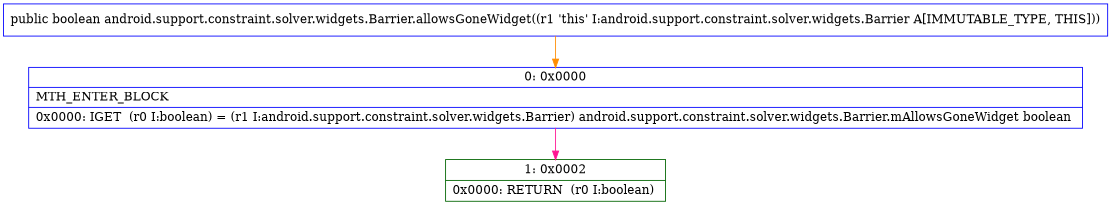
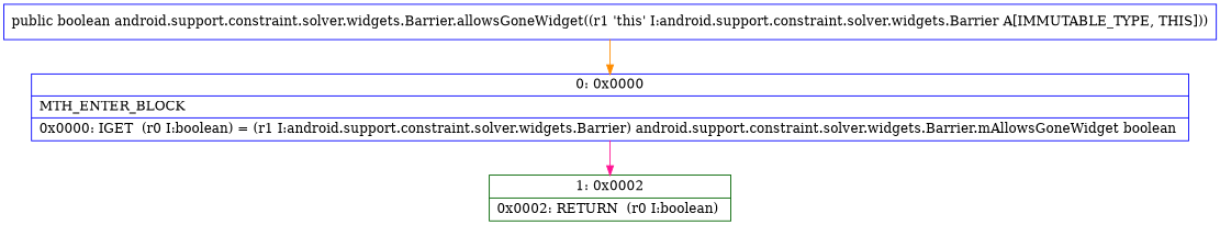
  digraph {
    node [shape=record color=blue]
    n1 [label="{0\:\ 0x0000|MTH_ENTER_BLOCK\l|0x0000: IGET  (r0 I:boolean) = (r1 I:android.support.constraint.solver.widgets.Barrier) android.support.constraint.solver.widgets.Barrier.mAllowsGoneWidget boolean \l}"]
-   n2 [label="{1\:\ 0x0002|0x0000: RETURN  (r0 I:boolean) \l}" color=darkgreen]
+   n2 [label="{1\:\ 0x0002|0x0002: RETURN  (r0 I:boolean) \l}" color=darkgreen]
    n3 [label="{public boolean android.support.constraint.solver.widgets.Barrier.allowsGoneWidget((r1 'this' I:android.support.constraint.solver.widgets.Barrier A[IMMUTABLE_TYPE, THIS])) }"]
    n1 -> n2 [color=deeppink]
    n3 -> n1 [color=darkorange]
  }
